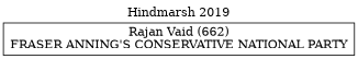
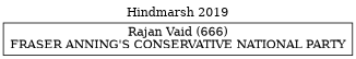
  digraph {
    label="Hindmarsh 2019"
    labelloc=t
    mclimit=10
    fontname="DejaVu Serif"
-   n1 [label="Rajan Vaid (662)\nFRASER ANNING'S CONSERVATIVE NATIONAL PARTY" shape=box fontname="DejaVu Serif"]
+   n1 [label="Rajan Vaid (666)\nFRASER ANNING'S CONSERVATIVE NATIONAL PARTY" shape=box fontname="DejaVu Serif"]
  }
